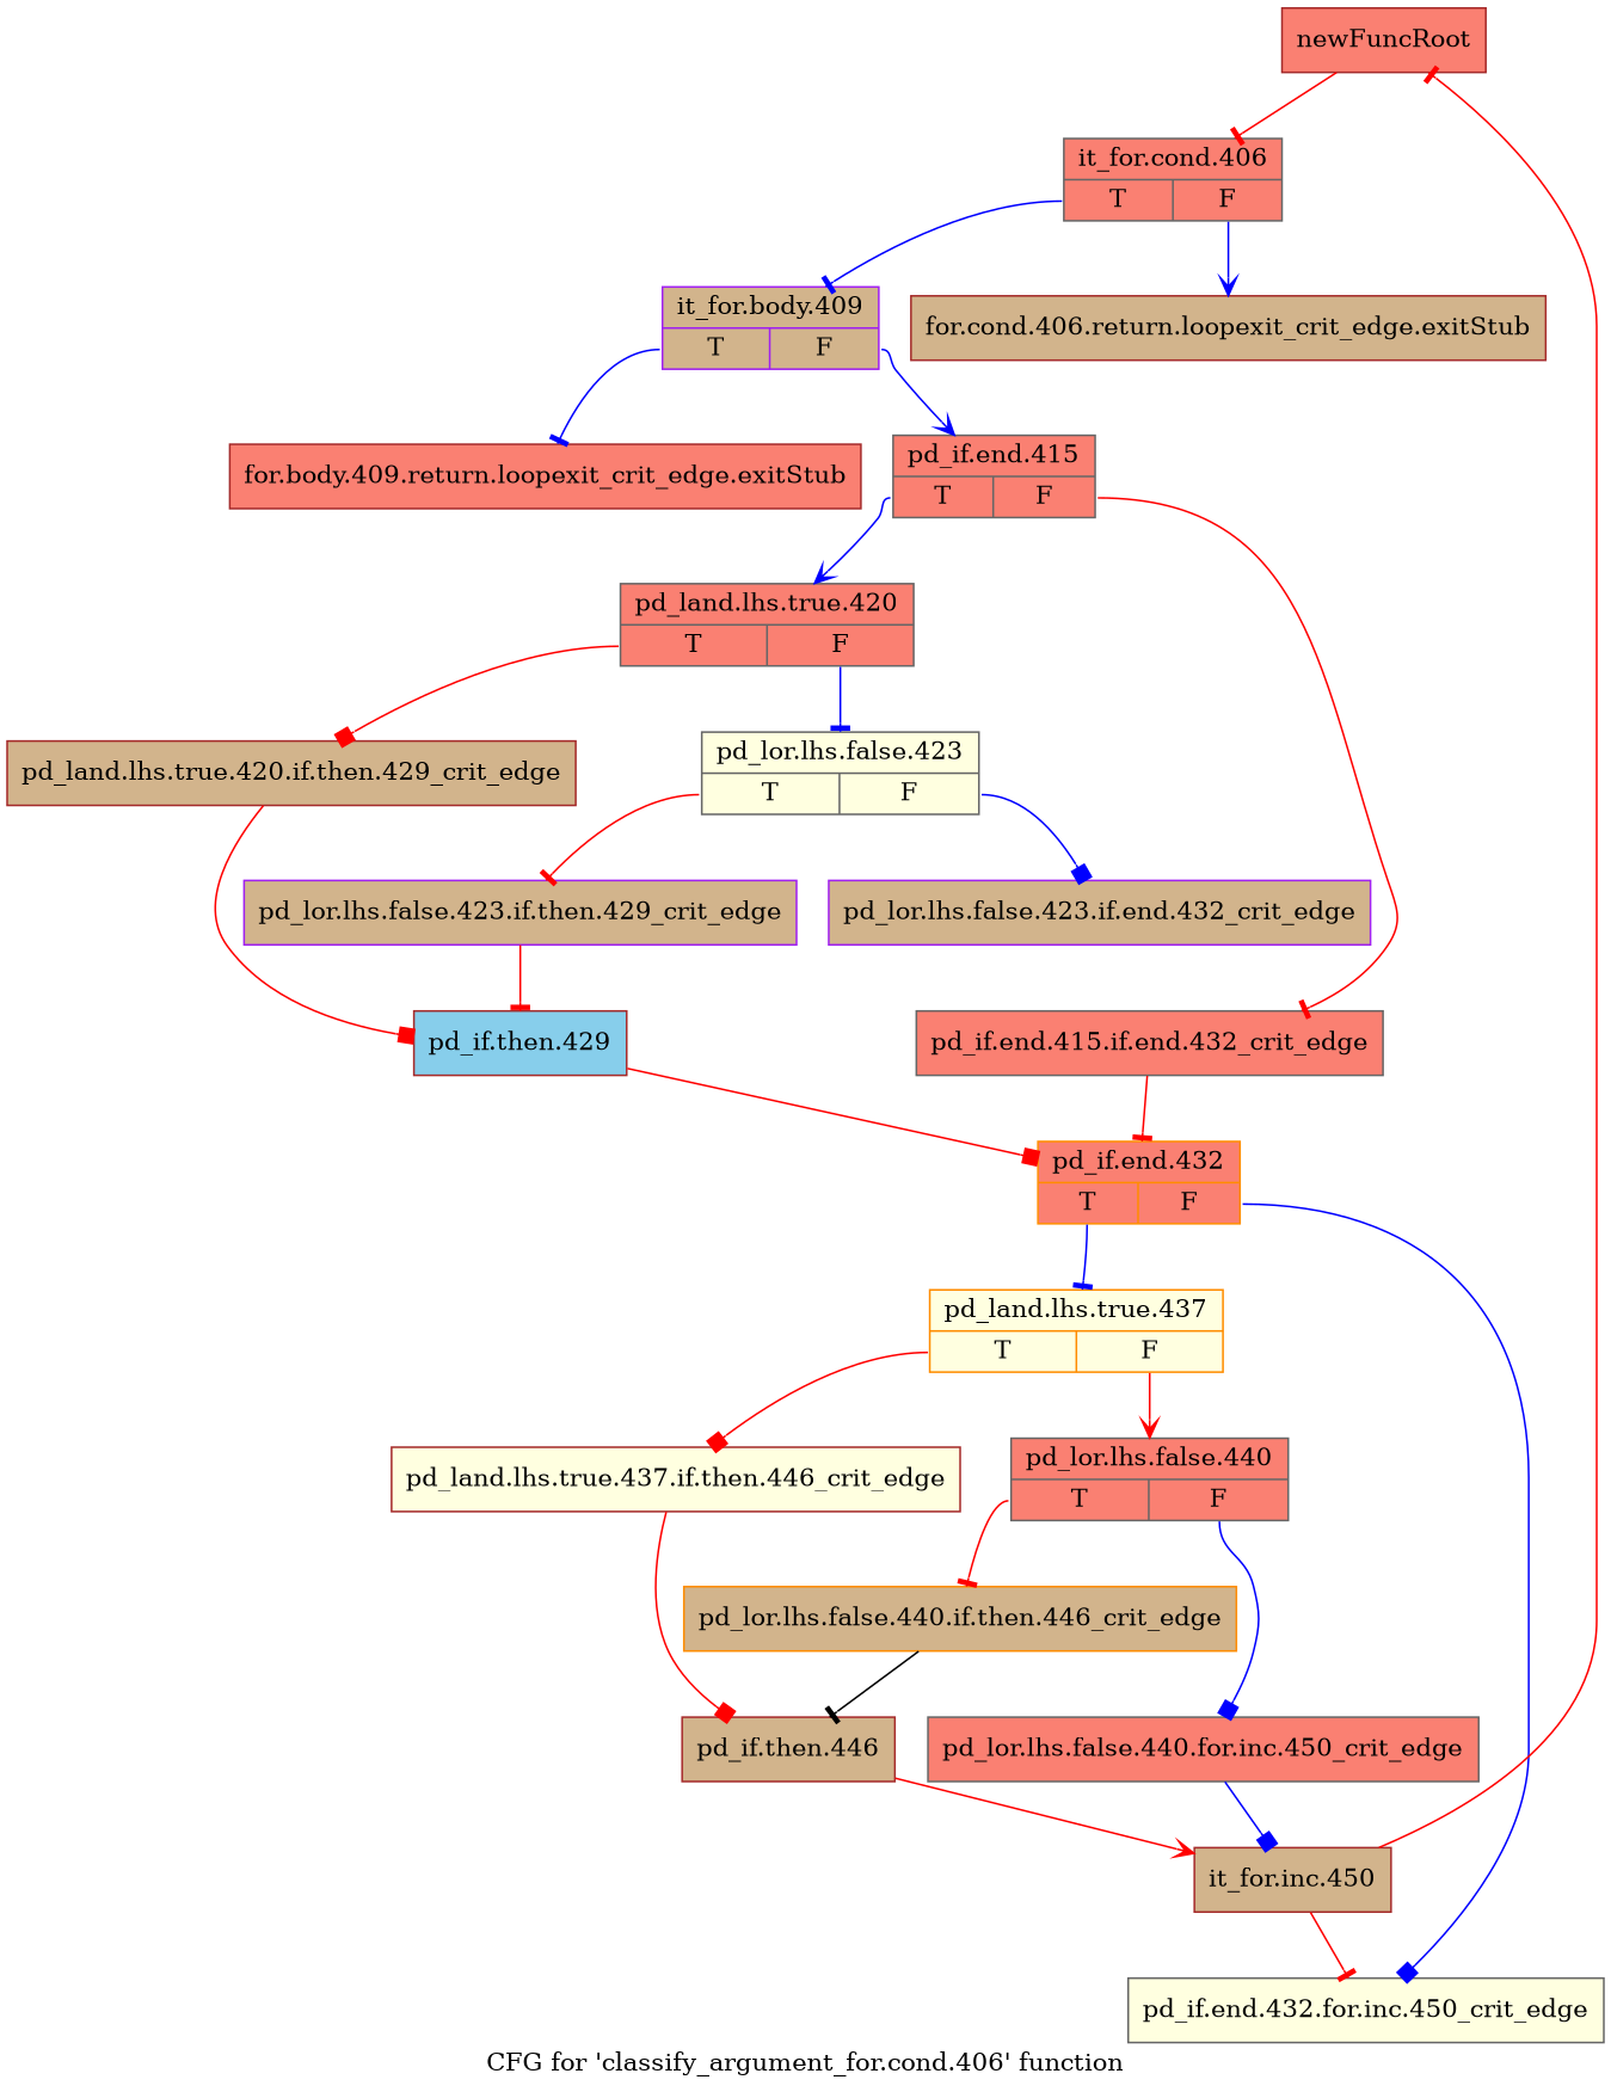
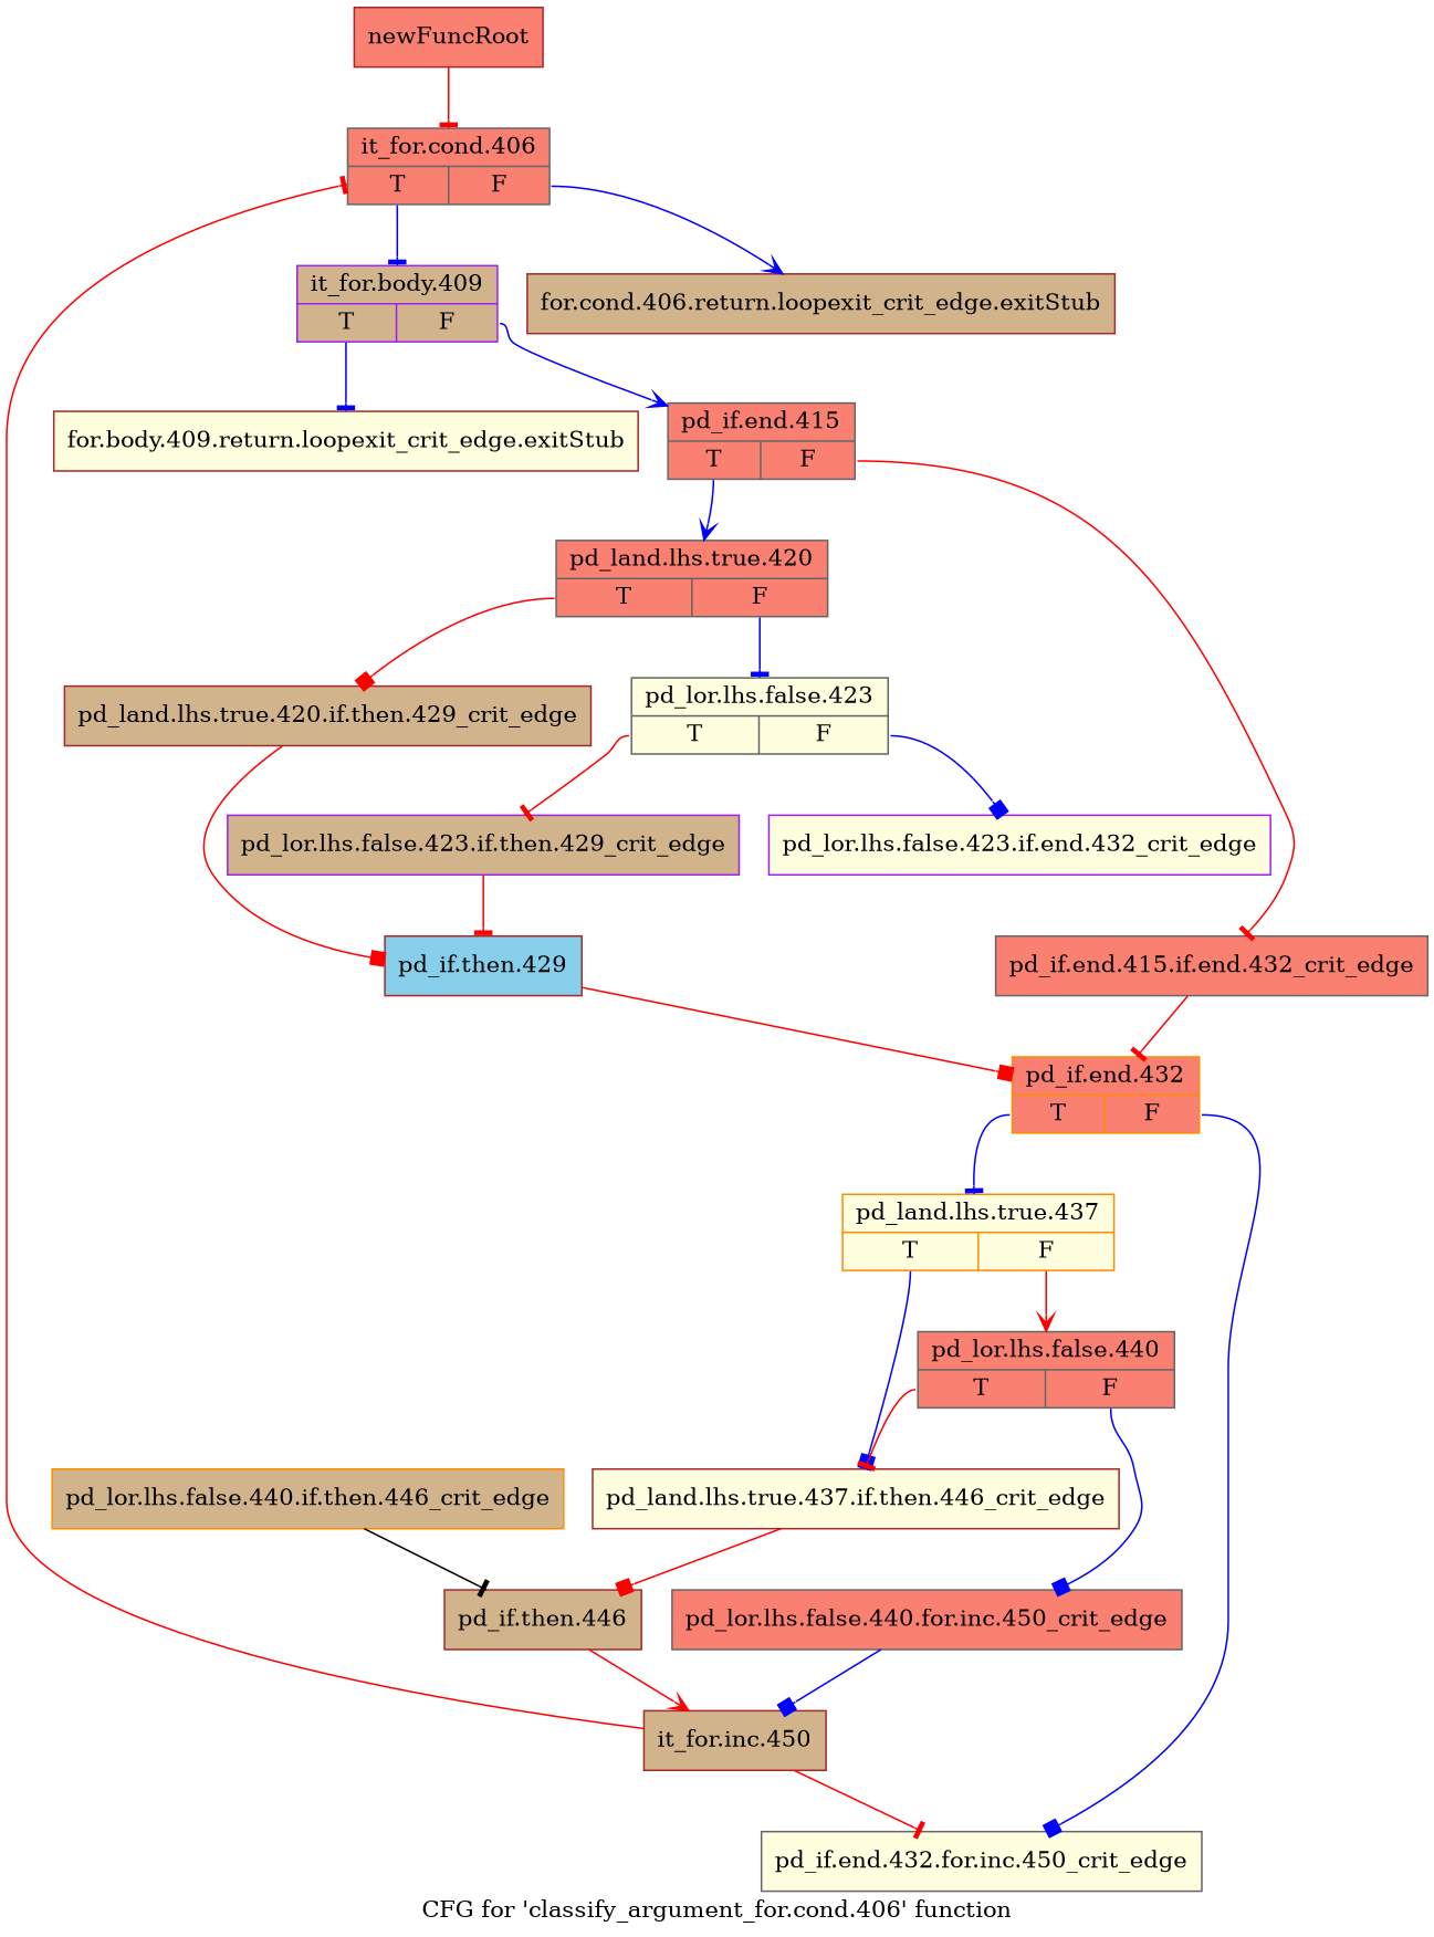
  digraph {
    label="CFG for 'classify_argument_for.cond.406' function"
    node [color=brown fillcolor=salmon shape=record style=filled]
    edge [arrowhead=tee color=red]
    n1 [label="{newFuncRoot}"]
    n2 [color=gray40 label="{it_for.cond.406|{<s0>T|<s1>F}}"]
    n3 [fillcolor=tan label="{for.cond.406.return.loopexit_crit_edge.exitStub}"]
    n4 [color=purple fillcolor=tan label="{it_for.body.409|{<s0>T|<s1>F}}"]
-   n5 [label="{for.body.409.return.loopexit_crit_edge.exitStub}"]
+   n5 [fillcolor=lightyellow label="{for.body.409.return.loopexit_crit_edge.exitStub}"]
    n6 [color=gray40 label="{pd_if.end.415|{<s0>T|<s1>F}}"]
    n7 [color=gray40 label="{pd_land.lhs.true.420|{<s0>T|<s1>F}}"]
    n8 [color=gray40 label="{pd_if.end.415.if.end.432_crit_edge}"]
    n9 [fillcolor=tan label="{pd_land.lhs.true.420.if.then.429_crit_edge}"]
    n10 [color=gray40 fillcolor=lightyellow label="{pd_lor.lhs.false.423|{<s0>T|<s1>F}}"]
    n11 [color=darkorange label="{pd_if.end.432|{<s0>T|<s1>F}}"]
    n12 [fillcolor=skyblue label="{pd_if.then.429}"]
    n13 [color=purple fillcolor=tan label="{pd_lor.lhs.false.423.if.then.429_crit_edge}"]
-   n14 [color=purple fillcolor=tan label="{pd_lor.lhs.false.423.if.end.432_crit_edge}"]
+   n14 [color=purple fillcolor=lightyellow label="{pd_lor.lhs.false.423.if.end.432_crit_edge}"]
    n15 [color=darkorange fillcolor=lightyellow label="{pd_land.lhs.true.437|{<s0>T|<s1>F}}"]
    n16 [color=gray40 fillcolor=lightyellow label="{pd_if.end.432.for.inc.450_crit_edge}"]
    n17 [fillcolor=lightyellow label="{pd_land.lhs.true.437.if.then.446_crit_edge}"]
    n18 [color=gray40 label="{pd_lor.lhs.false.440|{<s0>T|<s1>F}}"]
    n19 [fillcolor=tan label="{pd_if.then.446}"]
    n20 [color=darkorange fillcolor=tan label="{pd_lor.lhs.false.440.if.then.446_crit_edge}"]
    n21 [color=gray40 label="{pd_lor.lhs.false.440.for.inc.450_crit_edge}"]
    n22 [fillcolor=tan label="{it_for.inc.450}"]
    n1 -> n2
    n2 -> n3 [arrowhead=vee color=blue tailport=s1]
    n2 -> n4 [color=blue tailport=s0]
    n4 -> n5 [color=blue tailport=s0]
    n4 -> n6 [arrowhead=vee color=blue tailport=s1]
    n6 -> n7 [arrowhead=vee color=blue tailport=s0]
    n6 -> n8 [tailport=s1]
    n7 -> n9 [arrowhead=box tailport=s0]
    n7 -> n10 [color=blue tailport=s1]
    n8 -> n11
    n9 -> n12 [arrowhead=box]
    n10 -> n13 [tailport=s0]
    n10 -> n14 [arrowhead=box color=blue tailport=s1]
    n11 -> n15 [color=blue tailport=s0]
    n11 -> n16 [arrowhead=box color=blue tailport=s1]
    n12 -> n11 [arrowhead=box]
    n13 -> n12
-   n15 -> n17 [arrowhead=box tailport=s0]
+   n15 -> n17 [arrowhead=box color=blue tailport=s0]
    n15 -> n18 [arrowhead=vee tailport=s1]
    n17 -> n19 [arrowhead=box]
-   n18 -> n20 [tailport=s0]
+   n18 -> n17 [tailport=s0]
    n18 -> n21 [arrowhead=box color=blue tailport=s1]
    n19 -> n22 [arrowhead=vee]
    n20 -> n19 [color=black]
    n21 -> n22 [arrowhead=box color=blue]
-   n22 -> n1
+   n22 -> n2
    n22 -> n16
  }
